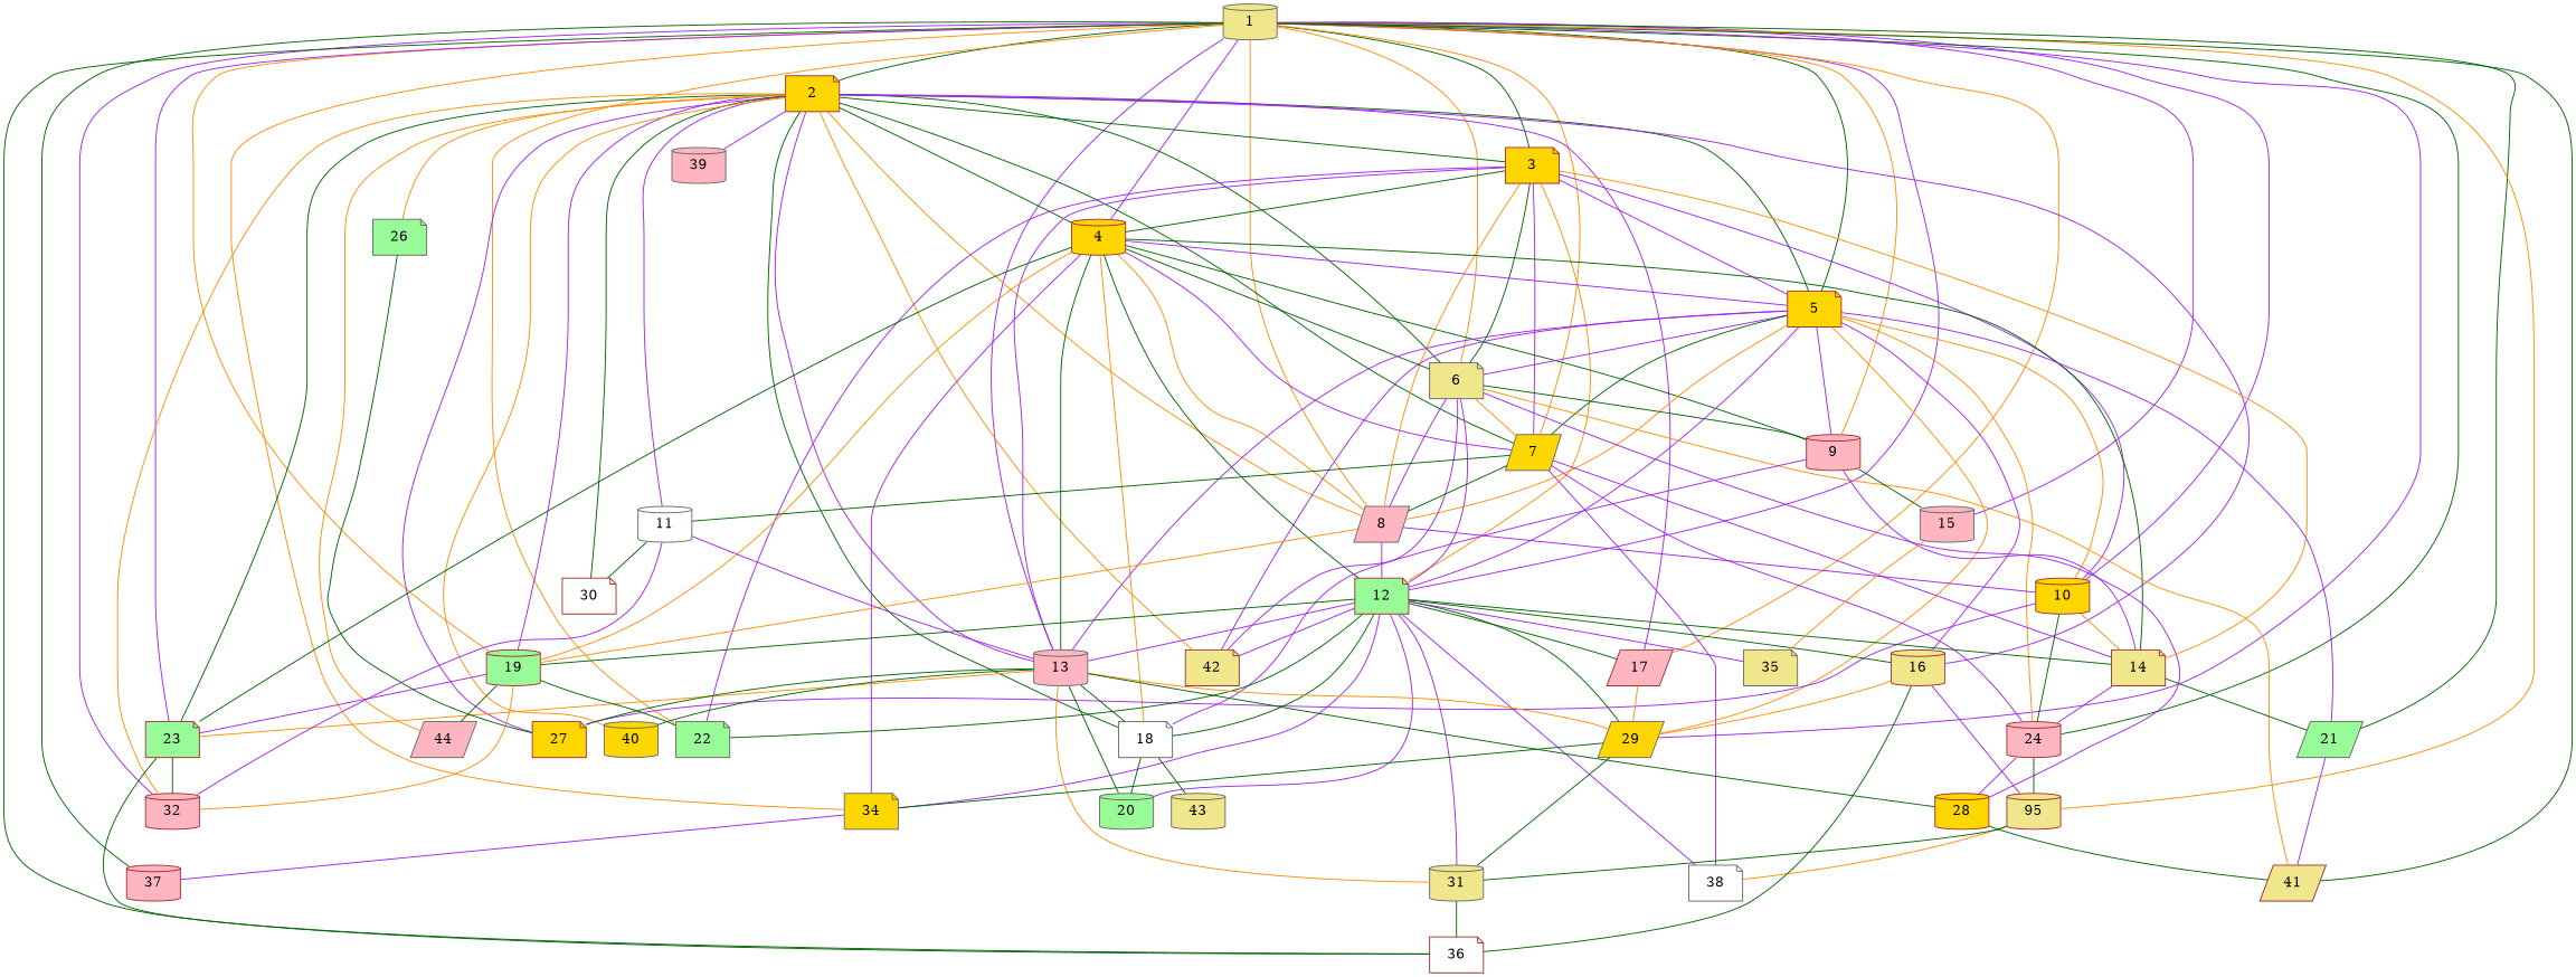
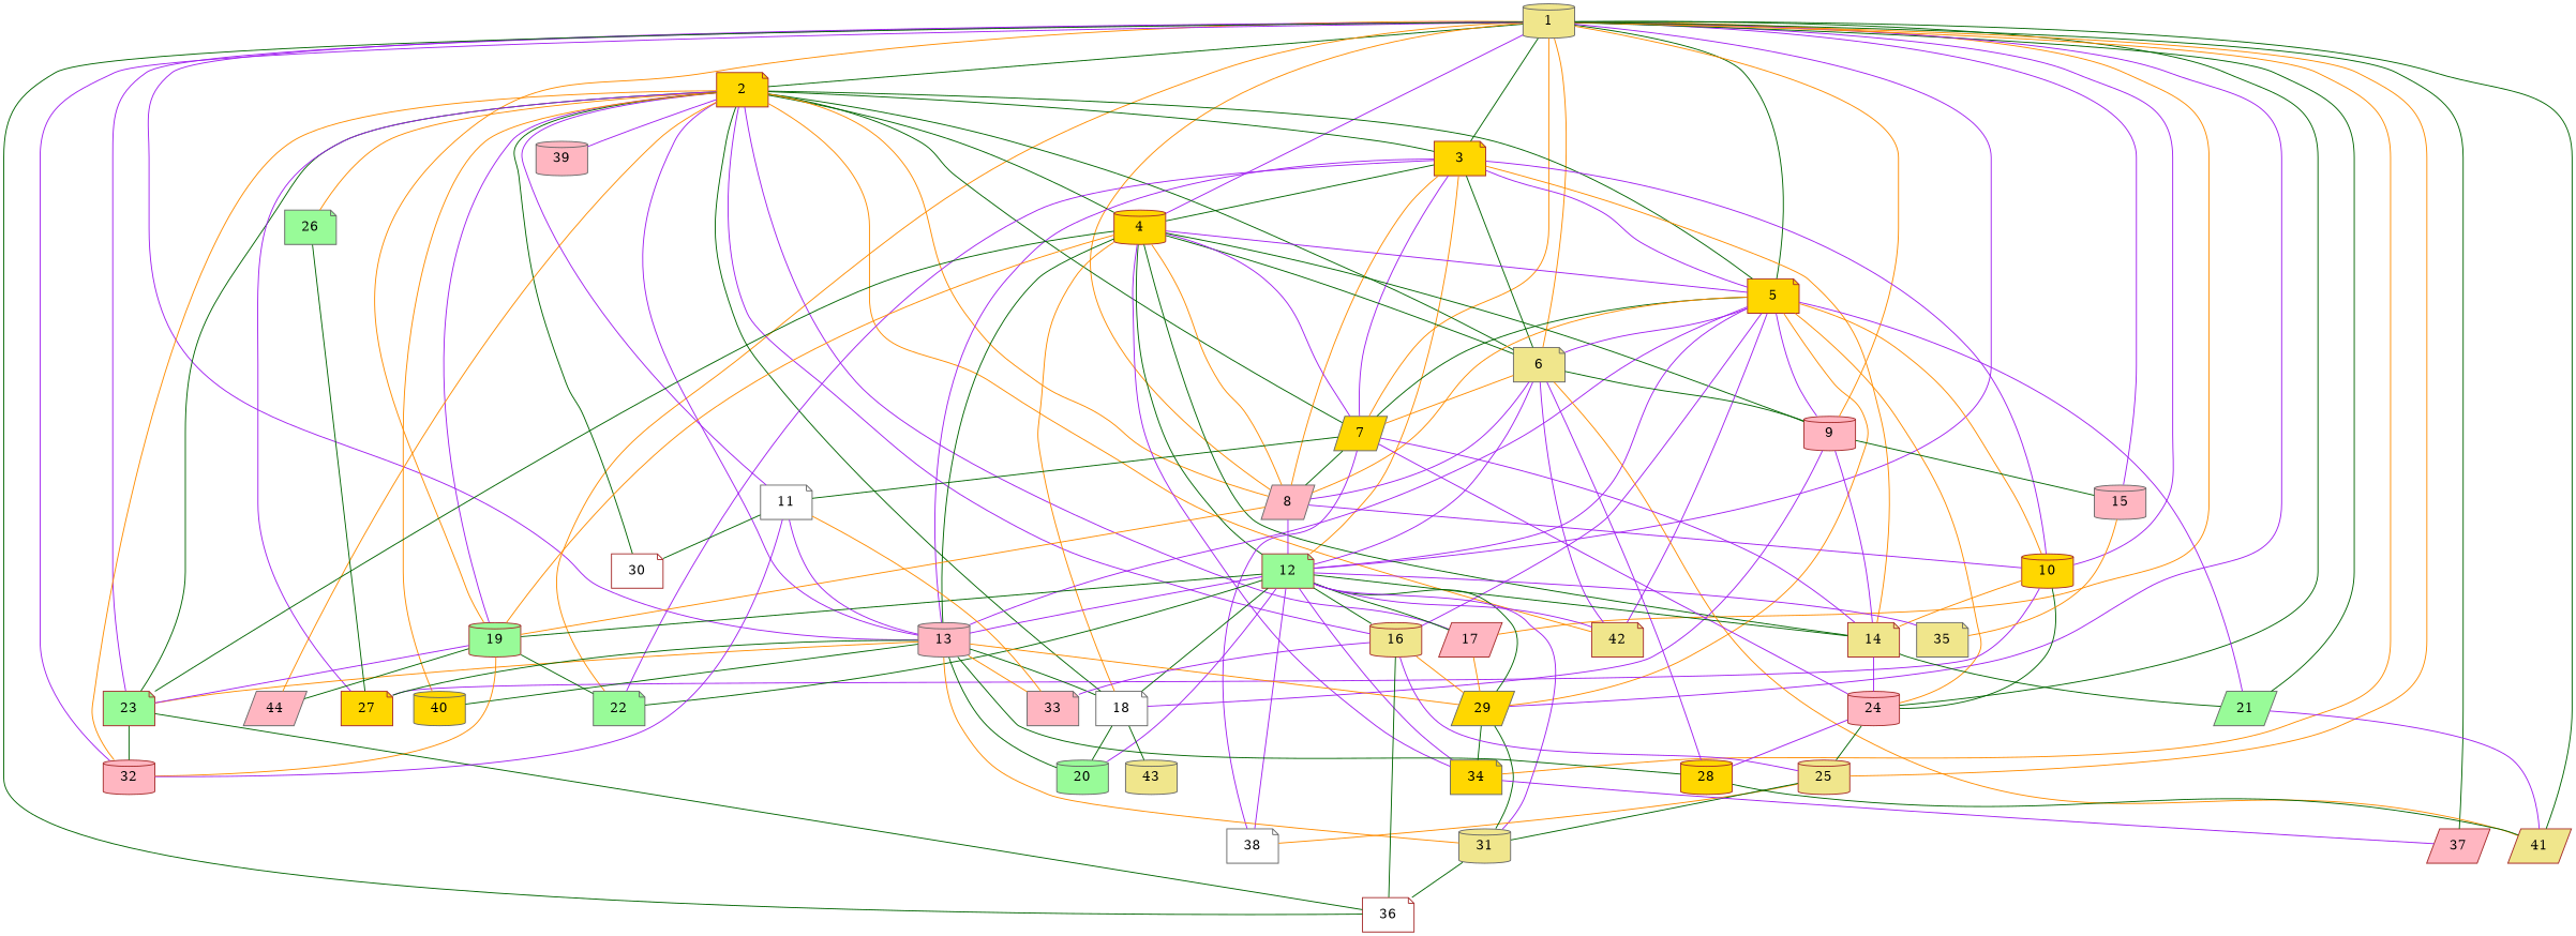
  graph {
    node [color=gray40 fillcolor=gold shape=cylinder style=filled]
    edge [color=darkgreen weight=1.0]
    1 [fillcolor=khaki]
    2 [color=brown shape=note]
    3 [color=brown shape=note]
    4 [color=brown]
    5 [color=brown shape=note]
    6 [fillcolor=khaki shape=note]
    7 [shape=parallelogram]
    8 [fillcolor=lightpink shape=parallelogram]
    9 [color=brown fillcolor=lightpink]
    10 [color=brown]
    12 [color=brown fillcolor=palegreen shape=note]
    13 [fillcolor=lightpink]
    15 [fillcolor=lightpink]
    17 [color=brown fillcolor=lightpink shape=parallelogram]
    19 [color=brown fillcolor=palegreen]
    21 [fillcolor=palegreen shape=parallelogram]
    22 [fillcolor=palegreen shape=note]
    23 [color=brown fillcolor=palegreen shape=note]
    24 [color=brown fillcolor=lightpink]
-   25 [color=brown fillcolor=khaki label=95]
+   25 [color=brown fillcolor=khaki]
    29 [shape=parallelogram]
    32 [color=brown fillcolor=lightpink]
    34 [shape=note]
    36 [color=brown fillcolor=white shape=note]
-   37 [color=brown fillcolor=lightpink]
+   37 [color=brown fillcolor=lightpink shape=parallelogram]
    41 [color=brown fillcolor=khaki shape=parallelogram]
-   11 [fillcolor=white]
+   11 [fillcolor=white shape=note]
    16 [color=brown fillcolor=khaki]
    18 [fillcolor=white shape=note]
    26 [fillcolor=palegreen shape=note]
    27 [color=brown shape=note]
    30 [color=brown fillcolor=white shape=note]
    39 [fillcolor=lightpink]
    40
    42 [color=brown fillcolor=khaki shape=note]
    44 [fillcolor=lightpink shape=parallelogram]
    14 [color=brown fillcolor=khaki shape=note]
    28 [color=brown]
    38 [fillcolor=white shape=note]
    20 [fillcolor=palegreen]
    31 [fillcolor=khaki]
    35 [fillcolor=khaki shape=note]
+   33 [fillcolor=lightpink shape=note]
    43 [fillcolor=khaki]
    1 -- 2 [weight=2.0]
    1 -- 3 [weight=3.0]
    1 -- 4 [color=purple weight=4.0]
    1 -- 5 [weight=4.0]
    1 -- 6 [color=darkorange weight=3.0]
    1 -- 7 [color=darkorange weight=2.0]
    1 -- 8 [color=darkorange weight=2.0]
    1 -- 9 [color=darkorange]
    1 -- 10 [color=purple]
    1 -- 12 [color=purple weight=2.0]
    1 -- 13 [color=purple]
    1 -- 15 [color=purple]
    1 -- 17 [color=darkorange]
    1 -- 19 [color=darkorange]
    1 -- 21
    1 -- 22 [color=darkorange]
    1 -- 23 [color=purple weight=8.0]
    1 -- 24
    1 -- 25 [color=darkorange weight=2.0]
    1 -- 29 [color=purple]
    1 -- 32 [color=purple]
    1 -- 34 [color=darkorange weight=2.0]
    1 -- 36
    1 -- 37 [weight=3.0]
    1 -- 41
    2 -- 3
    2 -- 4 [weight=2.0]
    2 -- 5
    2 -- 6
    2 -- 7 [weight=2.0]
    2 -- 8 [color=darkorange]
    2 -- 13 [color=purple]
    2 -- 17 [color=purple weight=2.0]
    2 -- 19 [color=purple]
    2 -- 23
    2 -- 32 [color=darkorange]
    2 -- 11 [color=purple]
    2 -- 16 [color=purple]
    2 -- 18
    2 -- 26 [color=darkorange]
    2 -- 27 [color=purple]
    2 -- 30
    2 -- 39 [color=purple]
    2 -- 40 [color=darkorange]
    2 -- 42 [color=darkorange]
    2 -- 44 [color=darkorange]
    3 -- 4 [weight=3.0]
    3 -- 5 [color=purple]
    3 -- 6 [weight=2.0]
    3 -- 7 [color=purple]
    3 -- 8 [color=darkorange]
    3 -- 10 [color=purple]
    3 -- 12 [color=darkorange]
    3 -- 13 [color=purple weight=2.0]
    3 -- 22 [color=purple]
    3 -- 14 [color=darkorange weight=6.0]
    4 -- 5 [color=purple weight=2.0]
    4 -- 6 [weight=2.0]
    4 -- 7 [color=purple weight=2.0]
    4 -- 8 [color=darkorange weight=2.0]
    4 -- 9 [weight=2.0]
    4 -- 12
    4 -- 13 [weight=13.0]
    4 -- 19 [color=darkorange]
    4 -- 23
    4 -- 34 [color=purple]
    4 -- 18 [color=darkorange weight=2.0]
    4 -- 14
    5 -- 6 [color=purple]
    5 -- 7 [weight=2.0]
    5 -- 8 [color=darkorange weight=2.0]
    5 -- 9 [color=purple weight=6.0]
    5 -- 10 [color=darkorange weight=2.0]
    5 -- 12 [color=purple weight=2.0]
    5 -- 13 [color=purple weight=2.0]
    5 -- 21 [color=purple]
    5 -- 24 [color=darkorange]
    5 -- 29 [color=darkorange]
    5 -- 16 [color=purple weight=2.0]
    5 -- 42 [color=purple]
    6 -- 7 [color=darkorange]
    6 -- 8 [color=purple]
    6 -- 9
    6 -- 12 [color=purple]
    6 -- 41 [color=darkorange]
    6 -- 42 [color=purple]
    6 -- 28 [color=purple]
    7 -- 8
    7 -- 24 [color=purple]
    7 -- 11
    7 -- 14 [color=purple]
    7 -- 38 [color=purple weight=2.0]
    8 -- 10 [color=purple weight=2.0]
    8 -- 12 [color=purple weight=20.0]
    8 -- 19 [color=darkorange]
    9 -- 15
    9 -- 18 [color=purple]
    9 -- 14 [color=purple]
    10 -- 24
    10 -- 27 [color=purple]
    10 -- 14 [color=darkorange]
    12 -- 13 [color=purple weight=4.0]
    12 -- 17
    12 -- 19 [weight=2.0]
    12 -- 22
    12 -- 29
    12 -- 34 [color=purple]
    12 -- 16
    12 -- 18
    12 -- 42 [color=purple]
    12 -- 14 [weight=2.0]
    12 -- 38 [color=purple]
    12 -- 20 [color=purple]
    12 -- 31 [color=purple]
    12 -- 35 [color=purple]
    13 -- 23 [color=darkorange weight=3.0]
    13 -- 29 [color=darkorange]
    13 -- 18
    13 -- 27
    13 -- 40
    13 -- 28 [weight=2.0]
    13 -- 20
    13 -- 31 [color=darkorange]
+   13 -- 33 [color=darkorange]
    15 -- 35 [color=darkorange]
    17 -- 29 [color=darkorange]
    19 -- 22
    19 -- 23 [color=purple]
    19 -- 32 [color=darkorange]
    19 -- 44
    21 -- 41 [color=purple]
    23 -- 32
    23 -- 36
    24 -- 25
    24 -- 28 [color=purple]
    25 -- 38 [color=darkorange]
    25 -- 31
    29 -- 34 [weight=2.0]
    29 -- 31
    34 -- 37 [color=purple]
    11 -- 13 [color=purple]
    11 -- 32 [color=purple]
    11 -- 30
+   11 -- 33 [color=darkorange]
    16 -- 25 [color=purple]
    16 -- 29 [color=darkorange]
    16 -- 36
+   16 -- 33 [color=purple weight=2.0]
    18 -- 20
    18 -- 43
    26 -- 27
    14 -- 21 [weight=2.0]
    14 -- 24 [color=purple]
    28 -- 41
    31 -- 36 [weight=2.0]
  }
